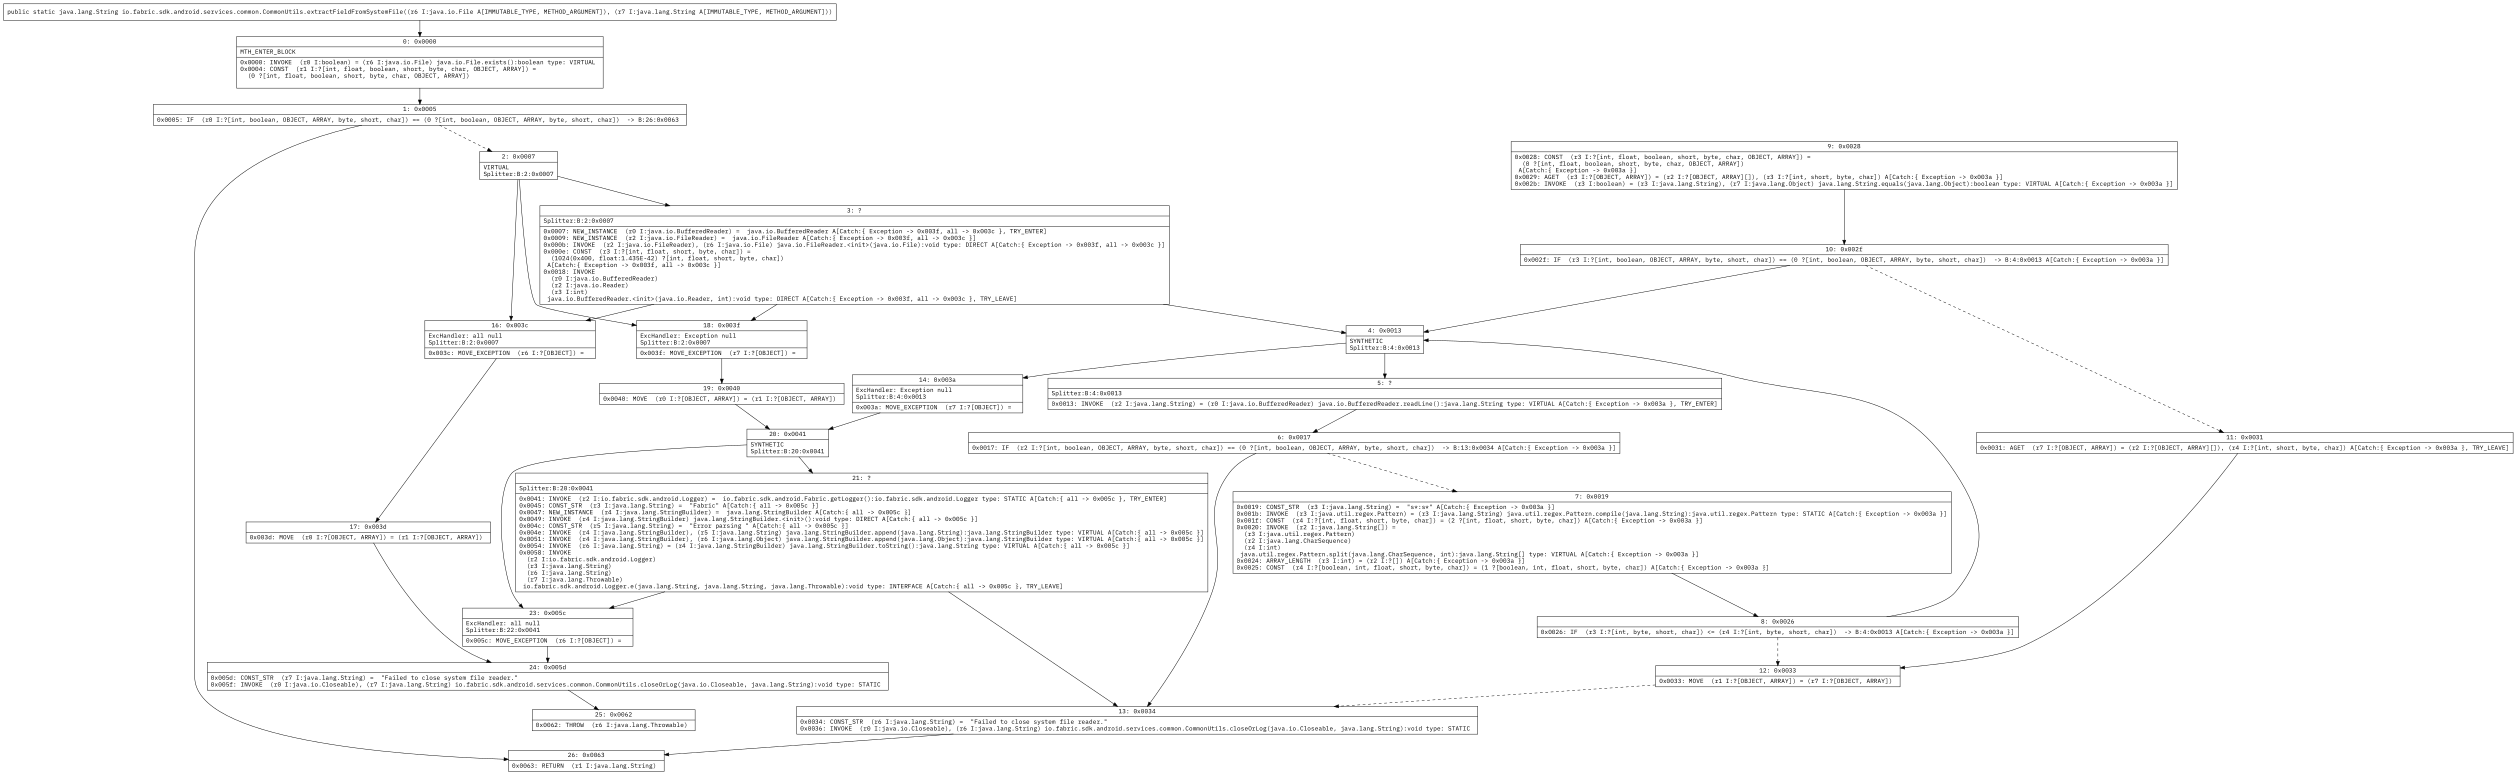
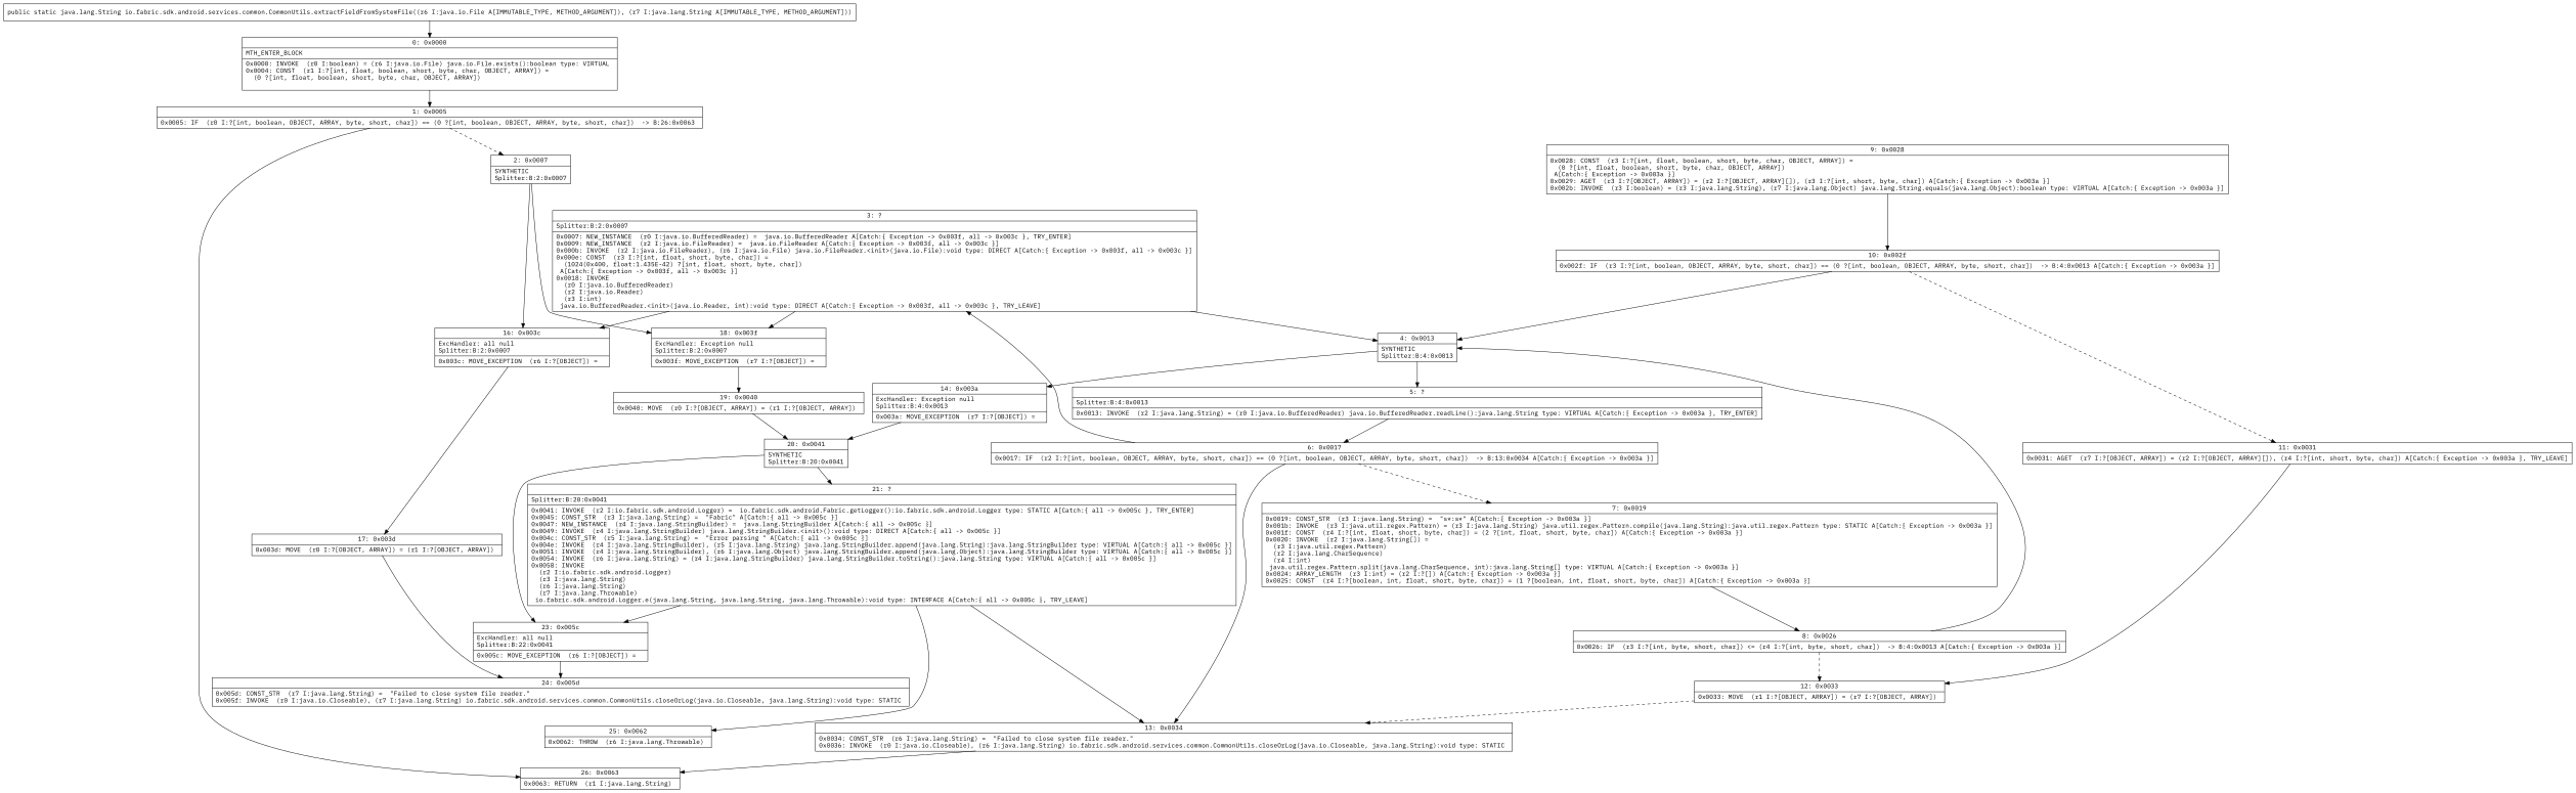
  digraph {
    fontname="IBM Plex Mono"
    node [fontname="IBM Plex Mono" shape=record]
    edge [fontname="IBM Plex Mono"]
    n1 [label="{0\:\ 0x0000|MTH_ENTER_BLOCK\l|0x0000: INVOKE  (r0 I:boolean) = (r6 I:java.io.File) java.io.File.exists():boolean type: VIRTUAL \l0x0004: CONST  (r1 I:?[int, float, boolean, short, byte, char, OBJECT, ARRAY]) = \l  (0 ?[int, float, boolean, short, byte, char, OBJECT, ARRAY])\l \l}"]
    n2 [label="{1\:\ 0x0005|0x0005: IF  (r0 I:?[int, boolean, OBJECT, ARRAY, byte, short, char]) == (0 ?[int, boolean, OBJECT, ARRAY, byte, short, char])  \-\> B:26:0x0063 \l}"]
-   n3 [label="{2\:\ 0x0007|VIRTUAL\lSplitter:B:2:0x0007\l}"]
+   n3 [label="{2\:\ 0x0007|SYNTHETIC\lSplitter:B:2:0x0007\l}"]
    n4 [label="{26\:\ 0x0063|0x0063: RETURN  (r1 I:java.lang.String) \l}"]
    n5 [label="{3\:\ ?|Splitter:B:2:0x0007\l|0x0007: NEW_INSTANCE  (r0 I:java.io.BufferedReader) =  java.io.BufferedReader A[Catch:\{ Exception \-\> 0x003f, all \-\> 0x003c \}, TRY_ENTER]\l0x0009: NEW_INSTANCE  (r2 I:java.io.FileReader) =  java.io.FileReader A[Catch:\{ Exception \-\> 0x003f, all \-\> 0x003c \}]\l0x000b: INVOKE  (r2 I:java.io.FileReader), (r6 I:java.io.File) java.io.FileReader.\<init\>(java.io.File):void type: DIRECT A[Catch:\{ Exception \-\> 0x003f, all \-\> 0x003c \}]\l0x000e: CONST  (r3 I:?[int, float, short, byte, char]) = \l  (1024(0x400, float:1.435E\-42) ?[int, float, short, byte, char])\l A[Catch:\{ Exception \-\> 0x003f, all \-\> 0x003c \}]\l0x0018: INVOKE  \l  (r0 I:java.io.BufferedReader)\l  (r2 I:java.io.Reader)\l  (r3 I:int)\l java.io.BufferedReader.\<init\>(java.io.Reader, int):void type: DIRECT A[Catch:\{ Exception \-\> 0x003f, all \-\> 0x003c \}, TRY_LEAVE]\l}"]
    n6 [label="{16\:\ 0x003c|ExcHandler: all null\lSplitter:B:2:0x0007\l|0x003c: MOVE_EXCEPTION  (r6 I:?[OBJECT]) =  \l}"]
    n7 [label="{18\:\ 0x003f|ExcHandler: Exception null\lSplitter:B:2:0x0007\l|0x003f: MOVE_EXCEPTION  (r7 I:?[OBJECT]) =  \l}"]
    n8 [label="{4\:\ 0x0013|SYNTHETIC\lSplitter:B:4:0x0013\l}"]
    n9 [label="{17\:\ 0x003d|0x003d: MOVE  (r0 I:?[OBJECT, ARRAY]) = (r1 I:?[OBJECT, ARRAY]) \l}"]
    n10 [label="{19\:\ 0x0040|0x0040: MOVE  (r0 I:?[OBJECT, ARRAY]) = (r1 I:?[OBJECT, ARRAY]) \l}"]
    n11 [label="{5\:\ ?|Splitter:B:4:0x0013\l|0x0013: INVOKE  (r2 I:java.lang.String) = (r0 I:java.io.BufferedReader) java.io.BufferedReader.readLine():java.lang.String type: VIRTUAL A[Catch:\{ Exception \-\> 0x003a \}, TRY_ENTER]\l}"]
    n12 [label="{14\:\ 0x003a|ExcHandler: Exception null\lSplitter:B:4:0x0013\l|0x003a: MOVE_EXCEPTION  (r7 I:?[OBJECT]) =  \l}"]
    n13 [label="{6\:\ 0x0017|0x0017: IF  (r2 I:?[int, boolean, OBJECT, ARRAY, byte, short, char]) == (0 ?[int, boolean, OBJECT, ARRAY, byte, short, char])  \-\> B:13:0x0034 A[Catch:\{ Exception \-\> 0x003a \}]\l}"]
    n14 [label="{20\:\ 0x0041|SYNTHETIC\lSplitter:B:20:0x0041\l}"]
    n15 [label="{7\:\ 0x0019|0x0019: CONST_STR  (r3 I:java.lang.String) =  \"s*:s*\" A[Catch:\{ Exception \-\> 0x003a \}]\l0x001b: INVOKE  (r3 I:java.util.regex.Pattern) = (r3 I:java.lang.String) java.util.regex.Pattern.compile(java.lang.String):java.util.regex.Pattern type: STATIC A[Catch:\{ Exception \-\> 0x003a \}]\l0x001f: CONST  (r4 I:?[int, float, short, byte, char]) = (2 ?[int, float, short, byte, char]) A[Catch:\{ Exception \-\> 0x003a \}]\l0x0020: INVOKE  (r2 I:java.lang.String[]) = \l  (r3 I:java.util.regex.Pattern)\l  (r2 I:java.lang.CharSequence)\l  (r4 I:int)\l java.util.regex.Pattern.split(java.lang.CharSequence, int):java.lang.String[] type: VIRTUAL A[Catch:\{ Exception \-\> 0x003a \}]\l0x0024: ARRAY_LENGTH  (r3 I:int) = (r2 I:?[]) A[Catch:\{ Exception \-\> 0x003a \}]\l0x0025: CONST  (r4 I:?[boolean, int, float, short, byte, char]) = (1 ?[boolean, int, float, short, byte, char]) A[Catch:\{ Exception \-\> 0x003a \}]\l}"]
    n16 [label="{13\:\ 0x0034|0x0034: CONST_STR  (r6 I:java.lang.String) =  \"Failed to close system file reader.\" \l0x0036: INVOKE  (r0 I:java.io.Closeable), (r6 I:java.lang.String) io.fabric.sdk.android.services.common.CommonUtils.closeOrLog(java.io.Closeable, java.lang.String):void type: STATIC \l}"]
    n17 [label="{8\:\ 0x0026|0x0026: IF  (r3 I:?[int, byte, short, char]) \<= (r4 I:?[int, byte, short, char])  \-\> B:4:0x0013 A[Catch:\{ Exception \-\> 0x003a \}]\l}"]
    n18 [label="{12\:\ 0x0033|0x0033: MOVE  (r1 I:?[OBJECT, ARRAY]) = (r7 I:?[OBJECT, ARRAY]) \l}"]
    n19 [label="{9\:\ 0x0028|0x0028: CONST  (r3 I:?[int, float, boolean, short, byte, char, OBJECT, ARRAY]) = \l  (0 ?[int, float, boolean, short, byte, char, OBJECT, ARRAY])\l A[Catch:\{ Exception \-\> 0x003a \}]\l0x0029: AGET  (r3 I:?[OBJECT, ARRAY]) = (r2 I:?[OBJECT, ARRAY][]), (r3 I:?[int, short, byte, char]) A[Catch:\{ Exception \-\> 0x003a \}]\l0x002b: INVOKE  (r3 I:boolean) = (r3 I:java.lang.String), (r7 I:java.lang.Object) java.lang.String.equals(java.lang.Object):boolean type: VIRTUAL A[Catch:\{ Exception \-\> 0x003a \}]\l}"]
    n20 [label="{10\:\ 0x002f|0x002f: IF  (r3 I:?[int, boolean, OBJECT, ARRAY, byte, short, char]) == (0 ?[int, boolean, OBJECT, ARRAY, byte, short, char])  \-\> B:4:0x0013 A[Catch:\{ Exception \-\> 0x003a \}]\l}"]
    n21 [label="{11\:\ 0x0031|0x0031: AGET  (r7 I:?[OBJECT, ARRAY]) = (r2 I:?[OBJECT, ARRAY][]), (r4 I:?[int, short, byte, char]) A[Catch:\{ Exception \-\> 0x003a \}, TRY_LEAVE]\l}"]
    n22 [label="{21\:\ ?|Splitter:B:20:0x0041\l|0x0041: INVOKE  (r2 I:io.fabric.sdk.android.Logger) =  io.fabric.sdk.android.Fabric.getLogger():io.fabric.sdk.android.Logger type: STATIC A[Catch:\{ all \-\> 0x005c \}, TRY_ENTER]\l0x0045: CONST_STR  (r3 I:java.lang.String) =  \"Fabric\" A[Catch:\{ all \-\> 0x005c \}]\l0x0047: NEW_INSTANCE  (r4 I:java.lang.StringBuilder) =  java.lang.StringBuilder A[Catch:\{ all \-\> 0x005c \}]\l0x0049: INVOKE  (r4 I:java.lang.StringBuilder) java.lang.StringBuilder.\<init\>():void type: DIRECT A[Catch:\{ all \-\> 0x005c \}]\l0x004c: CONST_STR  (r5 I:java.lang.String) =  \"Error parsing \" A[Catch:\{ all \-\> 0x005c \}]\l0x004e: INVOKE  (r4 I:java.lang.StringBuilder), (r5 I:java.lang.String) java.lang.StringBuilder.append(java.lang.String):java.lang.StringBuilder type: VIRTUAL A[Catch:\{ all \-\> 0x005c \}]\l0x0051: INVOKE  (r4 I:java.lang.StringBuilder), (r6 I:java.lang.Object) java.lang.StringBuilder.append(java.lang.Object):java.lang.StringBuilder type: VIRTUAL A[Catch:\{ all \-\> 0x005c \}]\l0x0054: INVOKE  (r6 I:java.lang.String) = (r4 I:java.lang.StringBuilder) java.lang.StringBuilder.toString():java.lang.String type: VIRTUAL A[Catch:\{ all \-\> 0x005c \}]\l0x0058: INVOKE  \l  (r2 I:io.fabric.sdk.android.Logger)\l  (r3 I:java.lang.String)\l  (r6 I:java.lang.String)\l  (r7 I:java.lang.Throwable)\l io.fabric.sdk.android.Logger.e(java.lang.String, java.lang.String, java.lang.Throwable):void type: INTERFACE A[Catch:\{ all \-\> 0x005c \}, TRY_LEAVE]\l}"]
    n23 [label="{23\:\ 0x005c|ExcHandler: all null\lSplitter:B:22:0x0041\l|0x005c: MOVE_EXCEPTION  (r6 I:?[OBJECT]) =  \l}"]
    n24 [label="{24\:\ 0x005d|0x005d: CONST_STR  (r7 I:java.lang.String) =  \"Failed to close system file reader.\" \l0x005f: INVOKE  (r0 I:java.io.Closeable), (r7 I:java.lang.String) io.fabric.sdk.android.services.common.CommonUtils.closeOrLog(java.io.Closeable, java.lang.String):void type: STATIC \l}"]
    n25 [label="{25\:\ 0x0062|0x0062: THROW  (r6 I:java.lang.Throwable) \l}"]
    n26 [label="{public static java.lang.String io.fabric.sdk.android.services.common.CommonUtils.extractFieldFromSystemFile((r6 I:java.io.File A[IMMUTABLE_TYPE, METHOD_ARGUMENT]), (r7 I:java.lang.String A[IMMUTABLE_TYPE, METHOD_ARGUMENT])) }"]
    n1 -> n2
    n2 -> n3 [style=dashed]
    n2 -> n4
-   n3 -> n5
+   n13 -> n5
    n3 -> n6
    n3 -> n7
    n5 -> n6
    n5 -> n7
    n5 -> n8
    n6 -> n9
    n7 -> n10
    n8 -> n11
    n8 -> n12
    n9 -> n24
    n10 -> n14
    n11 -> n13
    n12 -> n14
    n13 -> n15 [style=dashed]
    n13 -> n16
    n14 -> n22
    n14 -> n23
    n15 -> n17
    n16 -> n4
    n17 -> n8
    n17 -> n18 [style=dashed]
    n18 -> n16 [style=dashed]
    n19 -> n20
    n20 -> n8
    n20 -> n21 [style=dashed]
    n21 -> n18
    n22 -> n16
    n22 -> n23
    n23 -> n24
-   n24 -> n25
+   n22 -> n25
    n26 -> n1
  }
